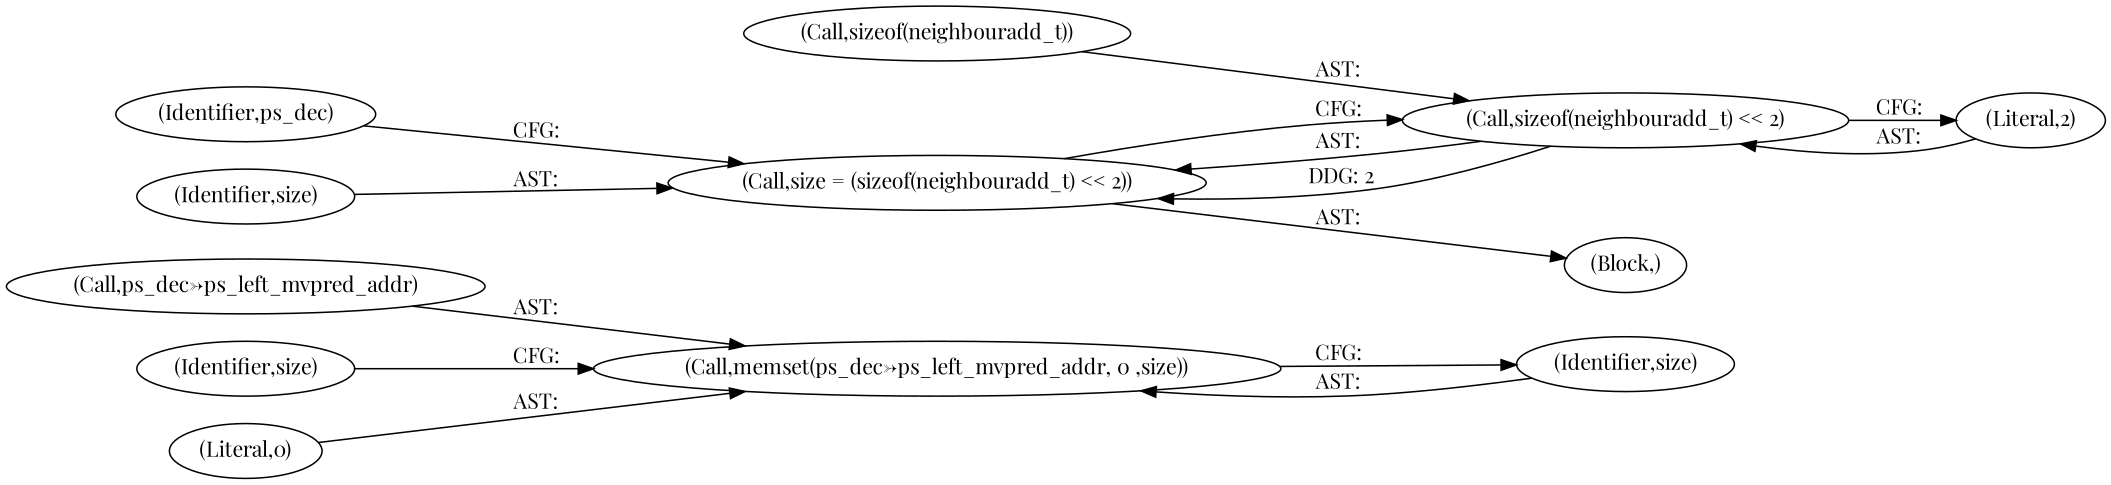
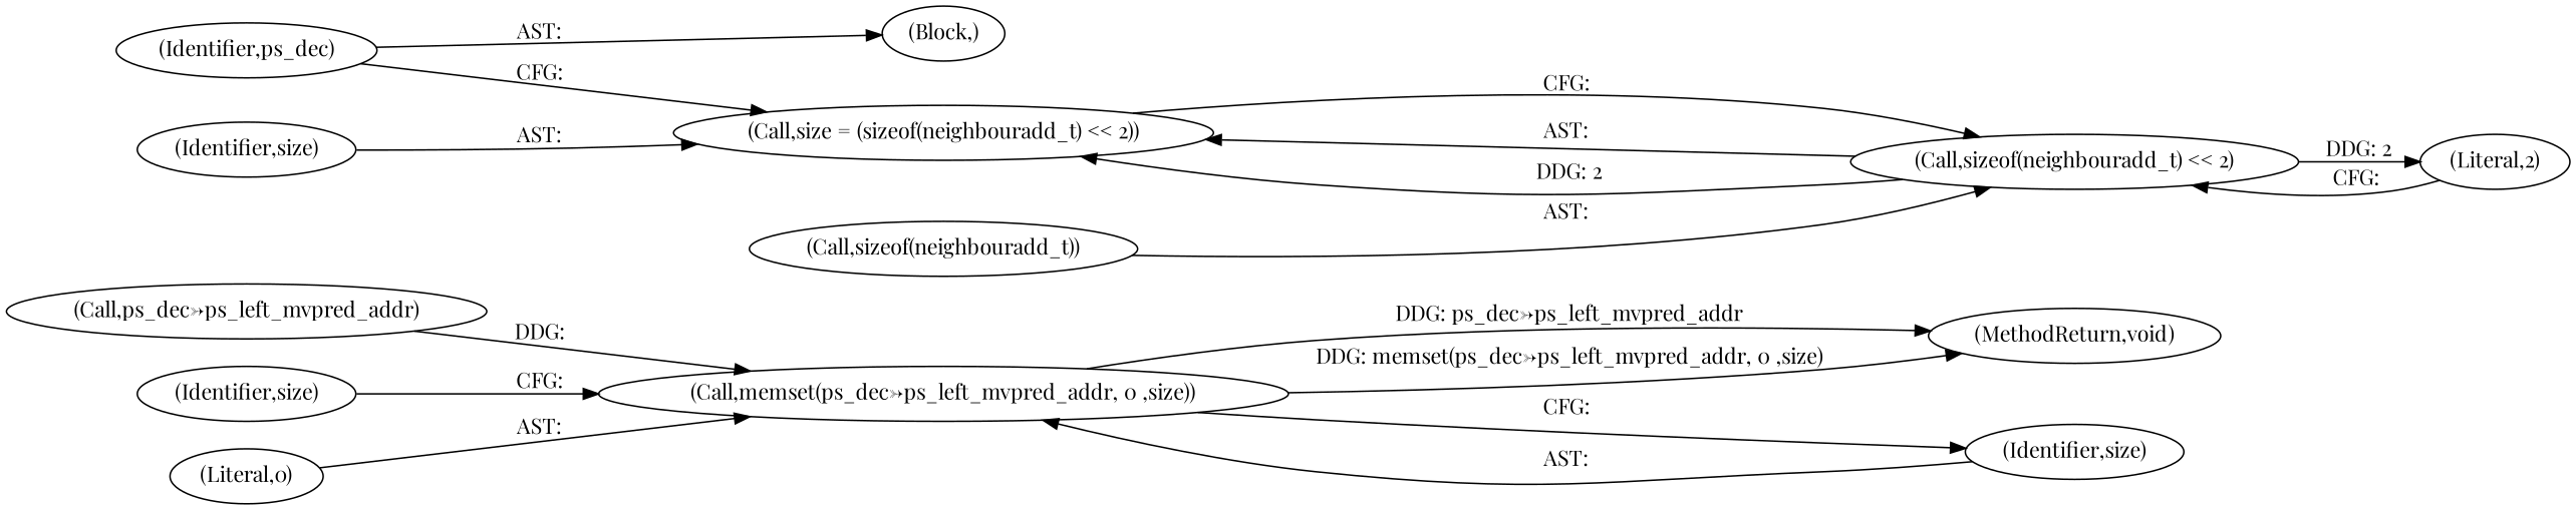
  digraph {
    fontname="Playfair Display"
    rankdir=LR
    node [fontname="Playfair Display"]
    edge [fontname="Playfair Display"]
    n1 [label="(Call,memset(ps_dec->ps_left_mvpred_addr, 0 ,size))"]
+   n2 [label="(MethodReturn,void)"]
    n3 [label="(Identifier,size)"]
    n4 [label="(Block,)"]
    n5 [label="(Call,size = (sizeof(neighbouradd_t) << 2))"]
    n6 [label="(Call,sizeof(neighbouradd_t) << 2)"]
    n7 [label="(Literal,2)"]
    n8 [label="(Call,ps_dec->ps_left_mvpred_addr)"]
    n9 [label="(Identifier,ps_dec)"]
    n10 [label="(Call,sizeof(neighbouradd_t))"]
    n11 [label="(Identifier,size)"]
    n12 [label="(Literal,0)"]
    n13 [label="(Identifier,size)"]
+   n1 -> n2 [label="DDG: ps_dec->ps_left_mvpred_addr"]
+   n1 -> n2 [label="DDG: memset(ps_dec->ps_left_mvpred_addr, 0 ,size)"]
    n1 -> n3 [label="CFG: "]
    n3 -> n1 [label="AST: "]
-   n5 -> n4 [label="AST: "]
+   n9 -> n4 [label="AST: "]
    n5 -> n6 [label="CFG: "]
    n6 -> n5 [label="AST: "]
    n6 -> n5 [label="DDG: 2"]
-   n6 -> n7 [label="CFG: "]
-   n7 -> n6 [label="AST: "]
-   n8 -> n1 [label="AST: "]
+   n6 -> n7 [label="DDG: 2"]
+   n7 -> n6 [label="CFG: "]
+   n8 -> n1 [label="DDG: "]
    n9 -> n5 [label="CFG: "]
    n10 -> n6 [label="AST: "]
    n11 -> n1 [label="CFG: "]
    n12 -> n1 [label="AST: "]
    n13 -> n5 [label="AST: "]
  }
